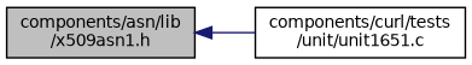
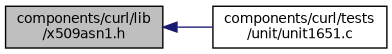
  digraph {
    rankdir=LR
    node [color=black fontname=Helvetica fontsize=10 shape=record style=filled]
-   n1 [fillcolor=grey75 fontcolor=black height=0.2 label="components/asn/lib\l/x509asn1.h" width=0.4]
+   n1 [fillcolor=grey75 fontcolor=black height=0.2 label="components/curl/lib\l/x509asn1.h" width=0.4]
    n2 [fillcolor=white height=0.2 label="components/curl/tests\l/unit/unit1651.c" width=0.4]
    n1 -> n2 [color=midnightblue dir=back fontname=Helvetica fontsize=10 labelfontname=Helvetica labelfontsize=10 style=solid]
  }
